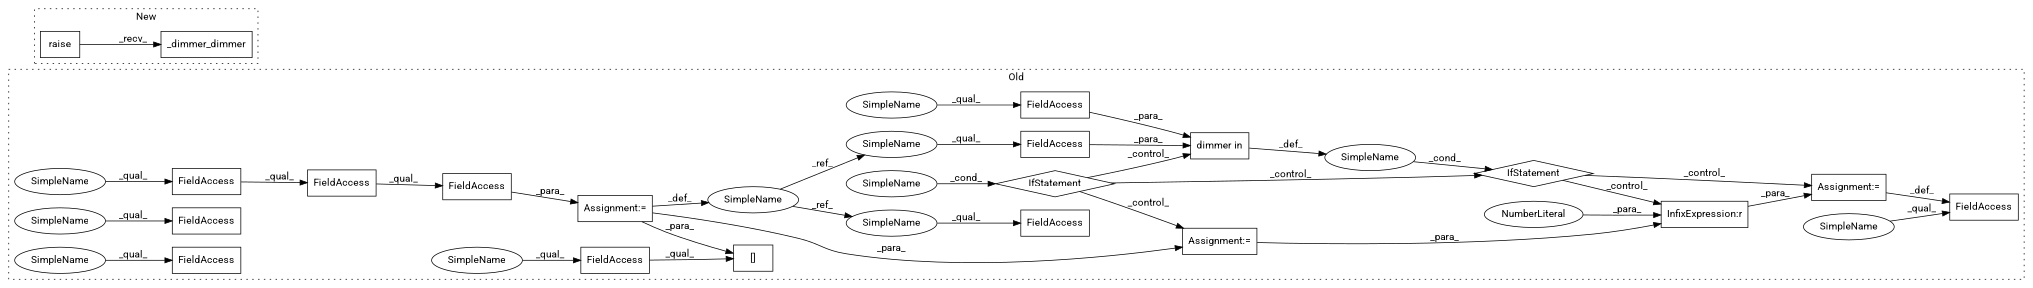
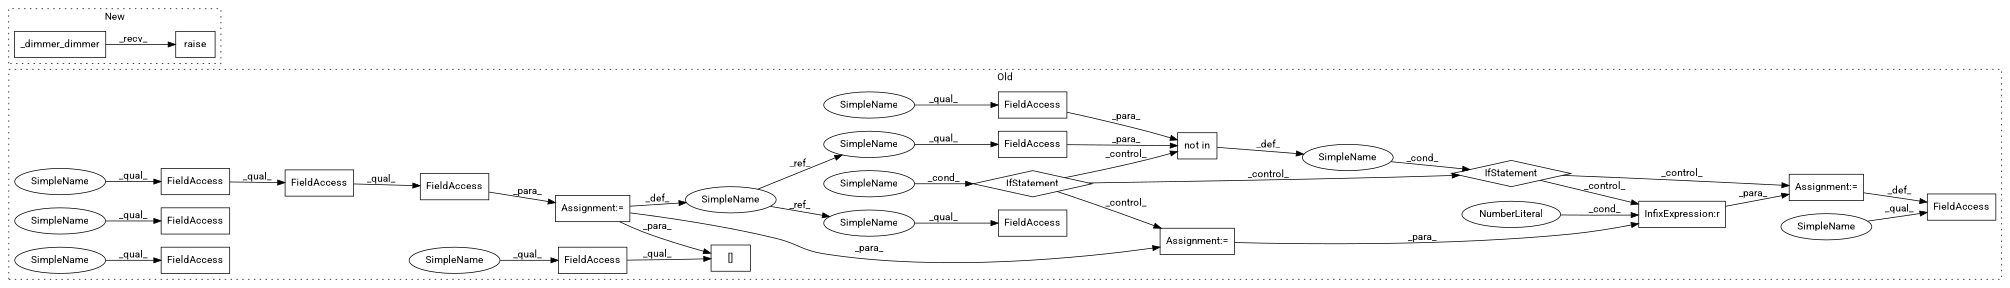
  digraph {
    fontname=Roboto
    rankdir=LR
    node [a=42 fontname=Roboto l=4 s=10395 shape=box]
    edge [fontname=Roboto]
    n1 [a=25 l="4,2" label=IfStatement s="10599,10694" shape=diamond]
    n2 [label=SimpleName shape=ellipse l="" s=""]
    n3 [a=27 l=3 label="InfixExpression:r" s=10734]
    n4 [a=34 l=1 label=NumberLiteral s=10737 shape=ellipse]
    n5 [label=SimpleName shape=ellipse l="" s=""]
-   n6 [a=108 l=35 label="dimmer in" s=10610]
+   n6 [a=108 l=35 label="not in" s=10610]
    n7 [a=22 l=12 label=FieldAccess s=10633]
    n8 [a=22 l=12 label=FieldAccess s=10493]
    n9 [a=22 l=15 label=FieldAccess s=10610]
    n10 [l=7 label=SimpleName s=10387 shape=ellipse]
    n11 [a=22 l=16 label=FieldAccess s=10657]
    n12 [a=22 l=11 label=FieldAccess s=10706]
    n13 [a=22 l=12 label=FieldAccess s=10522]
    n14 [a=2 l="13,1" label="[]" s="10522,10549"]
    n15 [a=22 l=12 label=FieldAccess s=10437]
    n16 [a=22 l=12 label=FieldAccess]
    n17 [a=22 l=18 label=FieldAccess]
    n18 [a=22 l=25 label=FieldAccess]
    n19 [a=25 l="4,2" label=IfStatement s="10426,10506" shape=diamond]
    n20 [a=7 l=1 label="Assignment:=" s=10568]
    n21 [a=7 l=1 label="Assignment:=" s=10394]
    n22 [a=7 l=1 label="Assignment:=" s=10717]
    n23 [label=SimpleName s=10633 shape=ellipse]
    n24 [label=SimpleName shape=ellipse]
    n25 [label=SimpleName s=10522 shape=ellipse]
    n26 [label=SimpleName s=10493 shape=ellipse]
    n27 [label=SimpleName s=10706 shape=ellipse]
    n28 [label=SimpleName s=10437 shape=ellipse]
    n29 [l=7 label=SimpleName s=10610 shape=ellipse]
    n30 [l=7 label=SimpleName s=10657 shape=ellipse]
    n31 [a=32 l=16 label=_dimmer_dimmer s=11325]
    n32 [a=32 l=7 label=raise s=11317]
    subgraph cluster_1 {
      label=Old
      style=dotted
      n1
      n2
      n3
      n4
      n5
      n6
      n7
      n8
      n9
      n10
      n11
      n12
      n13
      n14
      n15
      n16
      n17
      n18
      n19
      n20
      n21
      n22
      n23
      n24
      n25
      n26
      n27
      n28
      n29
      n30
    }
    subgraph cluster_2 {
      label=New
      style=dotted
      n31
      n32
    }
    n1 -> n3 [label=_control_]
    n1 -> n22 [label=_control_]
    n2 -> n19 [label=_cond_]
    n3 -> n22 [label=_para_]
-   n4 -> n3 [label=_para_]
+   n4 -> n3 [label=_cond_]
    n5 -> n1 [label=_cond_]
    n6 -> n5 [label=_def_]
    n7 -> n6 [label=_para_]
    n9 -> n6 [label=_para_]
    n10 -> n29 [label=_ref_]
    n10 -> n30 [label=_ref_]
    n13 -> n14 [label=_qual_]
    n16 -> n17 [label=_qual_]
    n17 -> n18 [label=_qual_]
    n18 -> n21 [label=_para_]
    n19 -> n1 [label=_control_]
    n19 -> n6 [label=_control_]
    n19 -> n20 [label=_control_]
    n20 -> n3 [label=_para_]
    n21 -> n10 [label=_def_]
    n21 -> n14 [label=_para_]
    n21 -> n20 [label=_para_]
    n22 -> n12 [label=_def_]
    n23 -> n7 [label=_qual_]
    n24 -> n16 [label=_qual_]
    n25 -> n13 [label=_qual_]
    n26 -> n8 [label=_qual_]
    n27 -> n12 [label=_qual_]
    n28 -> n15 [label=_qual_]
    n29 -> n9 [label=_qual_]
    n30 -> n11 [label=_qual_]
-   n32 -> n31 [label=_recv_]
+   n31 -> n32 [label=_recv_]
  }
